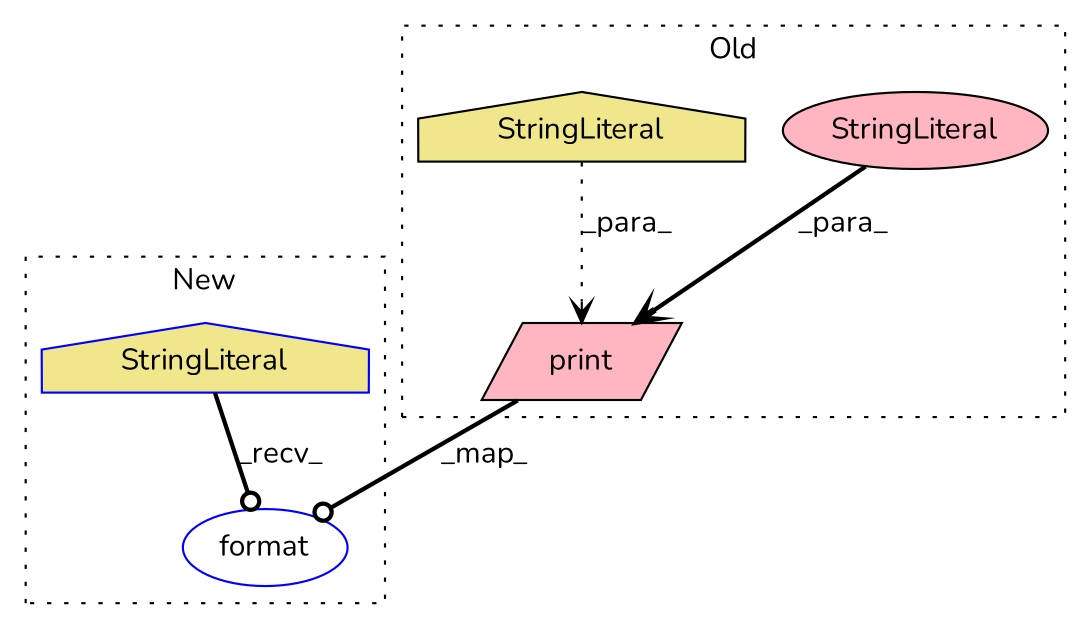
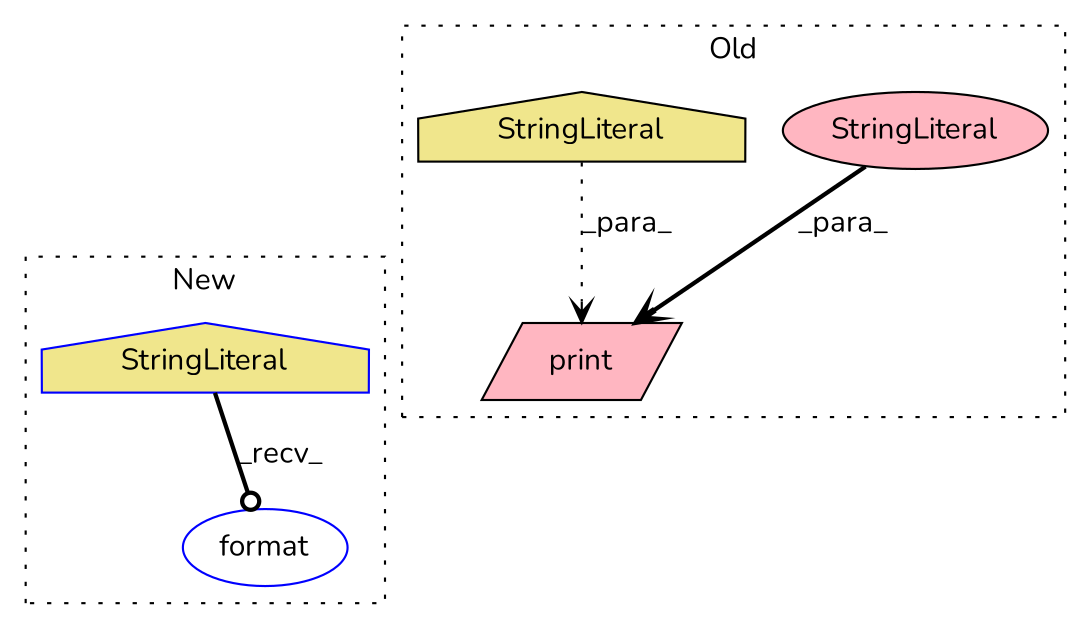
  digraph {
    fontname=Nunito
    node [a=45 shape=ellipse style=filled fillcolor=lightpink color=black fontname=Nunito]
    edge [style=bold arrowhead=odot fontname=Nunito]
    n1 [a=32 l="6,1" label=print s="2383,2434" shape=parallelogram]
    n2 [l=7 label=StringLiteral s=2389]
    n3 [l=13 label=StringLiteral s=2409 shape=house fillcolor=khaki]
    n4 [a=32 l="7,1" label=format s="2530,2560" fillcolor=white color=blue]
    n5 [l=26 label=StringLiteral s=2503 shape=house fillcolor=khaki color=blue]
    subgraph cluster_1 {
      label=Old
      style=dotted
      n1
      n2
      n3
    }
    subgraph cluster_2 {
      label=New
      style=dotted
      n4
      n5
    }
-   n1 -> n4 [label=_map_]
    n2 -> n1 [label=_para_ arrowhead=vee]
    n3 -> n1 [label=_para_ style=dotted arrowhead=vee]
    n5 -> n4 [label=_recv_]
  }
